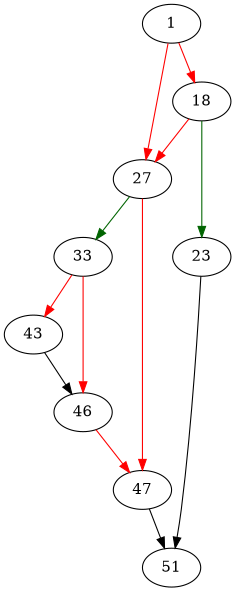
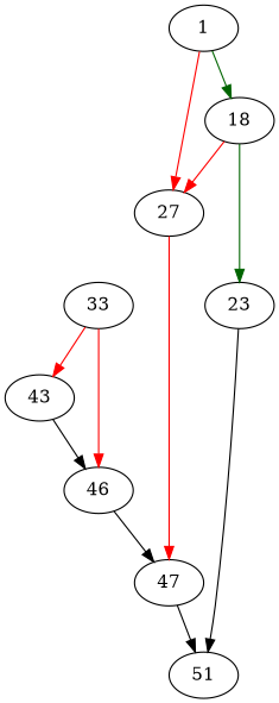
  strict digraph {
    edge [color=red]
    1 [entry=true]
    18
    27
    23
    33
    47
    51
    43
    46
-   1 -> 18 [cond=true]
+   1 -> 18 [color=darkgreen cond=true]
    1 -> 27 [cond=false]
    18 -> 27 [cond=false]
    18 -> 23 [color=darkgreen cond=true]
-   27 -> 33 [color=darkgreen cond=true]
    27 -> 47 [cond=false]
    23 -> 51 [color=""]
    33 -> 43 [cond=true]
    33 -> 46 [cond=false]
    47 -> 51 [color=""]
    43 -> 46 [color=""]
-   46 -> 47
+   46 -> 47 [color=""]
  }
